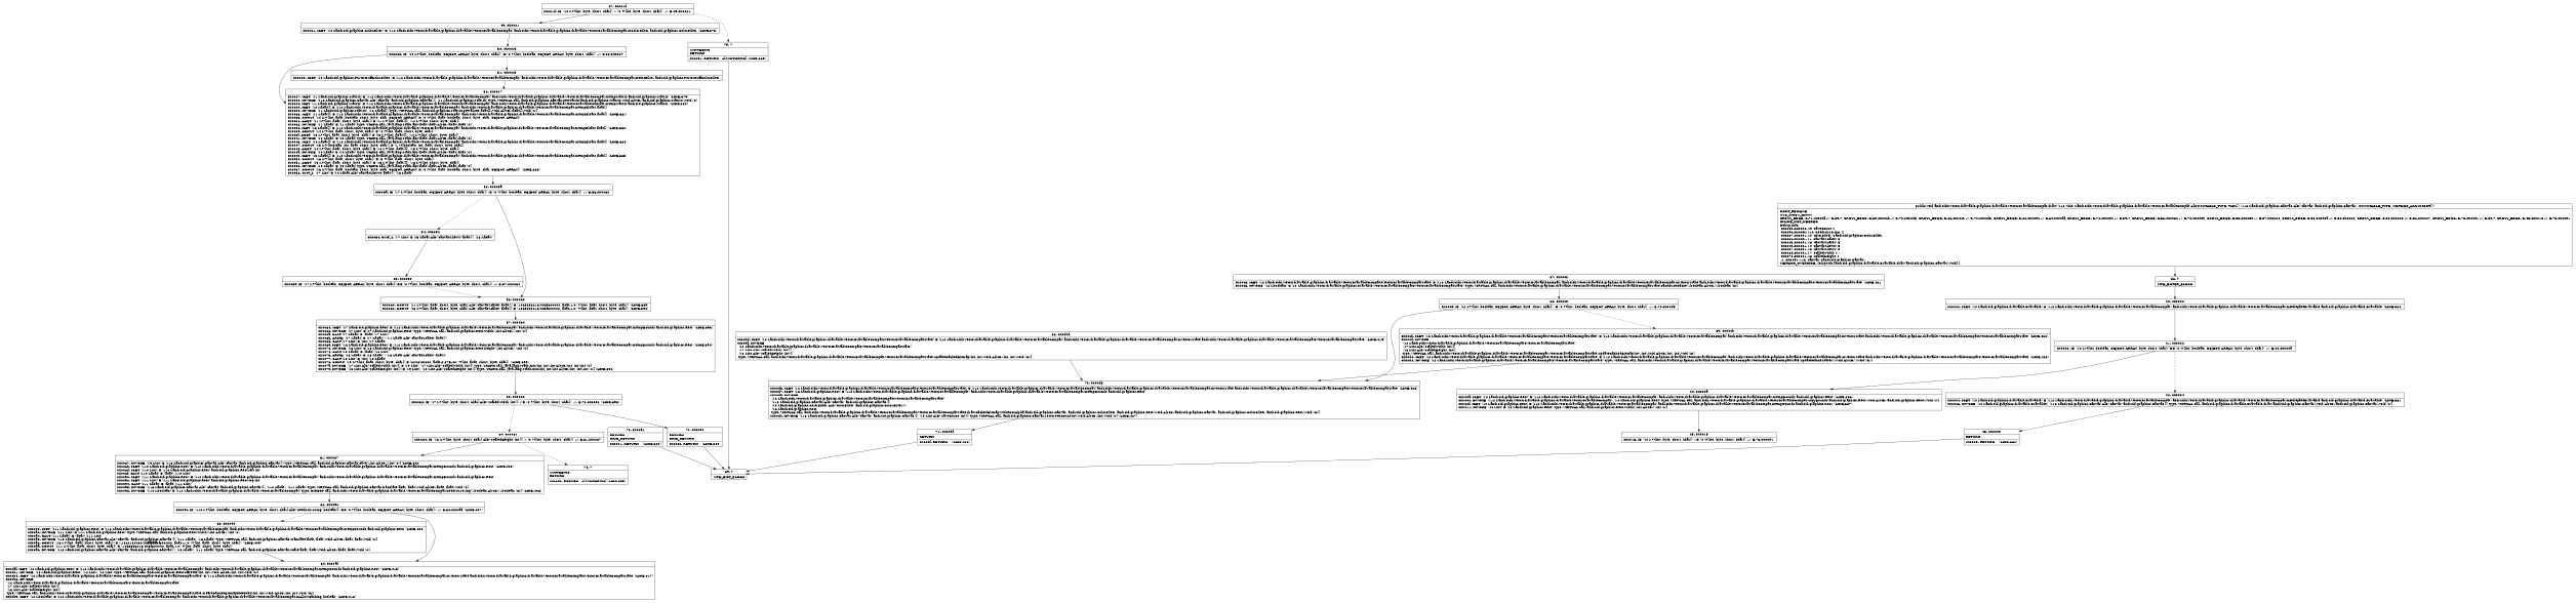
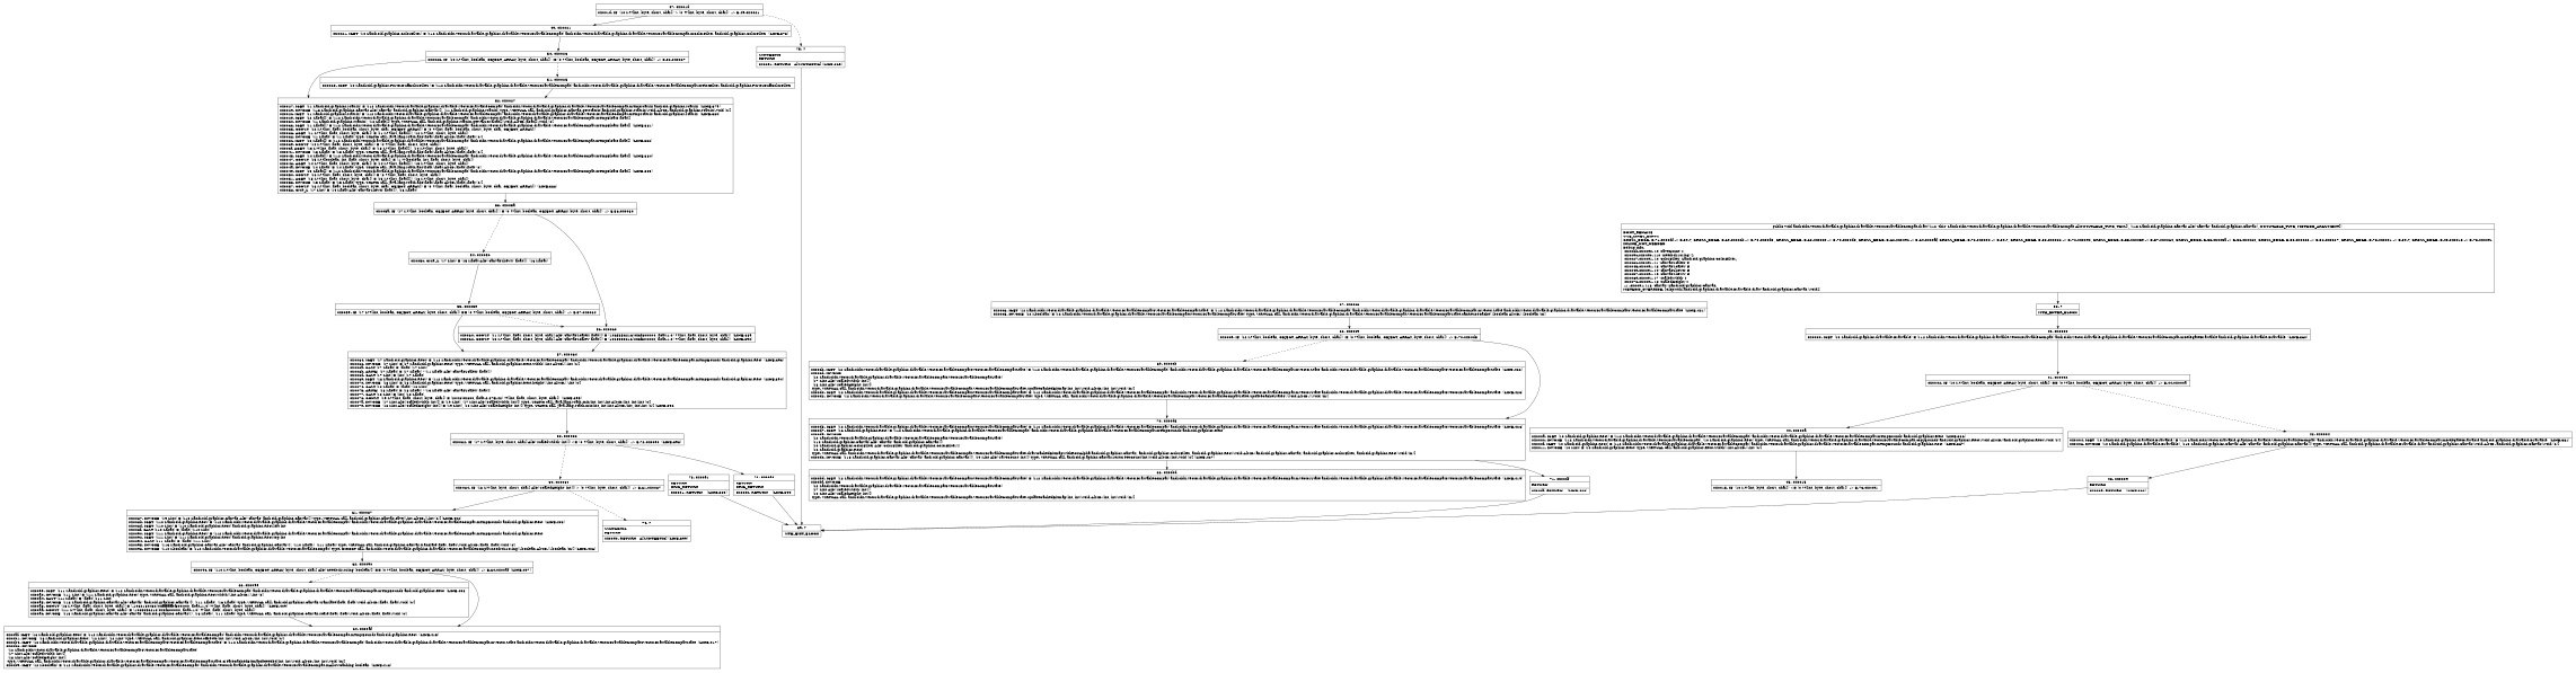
  digraph {
    node [shape=record]
    n1 [label="{38\:\ ?|MTH_ENTER_BLOCK\l}"]
    n2 [label="{40\:\ 0x0000|0x0000: IGET  (r0 I:android.graphics.drawable.Drawable) = (r12 I:androidx.vectordrawable.graphics.drawable.VectorDrawableCompat) androidx.vectordrawable.graphics.drawable.VectorDrawableCompat.mDelegateDrawable android.graphics.drawable.Drawable  (LINE:360)\l}"]
    n3 [label="{41\:\ 0x0002|0x0002: IF  (r0 I:??[int, boolean, OBJECT, ARRAY, byte, short, char]) == (0 ??[int, boolean, OBJECT, ARRAY, byte, short, char])  \-\> B:44:0x000a \l}"]
    n4 [label="{42\:\ 0x0004|0x0004: IGET  (r0 I:android.graphics.drawable.Drawable) = (r12 I:androidx.vectordrawable.graphics.drawable.VectorDrawableCompat) androidx.vectordrawable.graphics.drawable.VectorDrawableCompat.mDelegateDrawable android.graphics.drawable.Drawable  (LINE:361)\l0x0006: INVOKE  (r0 I:android.graphics.drawable.Drawable), (r13 I:android.graphics.Canvas A[D('canvas' android.graphics.Canvas)]) type: VIRTUAL call: android.graphics.drawable.Drawable.draw(android.graphics.Canvas):void A[MD:(android.graphics.Canvas):void (c)]\l}"]
    n5 [label="{44\:\ 0x000a|0x000a: IGET  (r0 I:android.graphics.Rect) = (r12 I:androidx.vectordrawable.graphics.drawable.VectorDrawableCompat) androidx.vectordrawable.graphics.drawable.VectorDrawableCompat.mTmpBounds android.graphics.Rect  (LINE:366)\l0x000c: INVOKE  (r12 I:androidx.vectordrawable.graphics.drawable.VectorDrawableCompat), (r0 I:android.graphics.Rect) type: VIRTUAL call: androidx.vectordrawable.graphics.drawable.VectorDrawableCompat.copyBounds(android.graphics.Rect):void A[MD:(android.graphics.Rect):void (s)]\l0x000f: IGET  (r0 I:android.graphics.Rect) = (r12 I:androidx.vectordrawable.graphics.drawable.VectorDrawableCompat) androidx.vectordrawable.graphics.drawable.VectorDrawableCompat.mTmpBounds android.graphics.Rect  (LINE:367)\l0x0011: INVOKE  (r0 I:int) = (r0 I:android.graphics.Rect) type: VIRTUAL call: android.graphics.Rect.width():int A[MD:():int (c)]\l}"]
    n6 [label="{43\:\ 0x0009|RETURN\l|0x0009: RETURN    (LINE:362)\l}"]
    n7 [label="{45\:\ 0x0015|0x0015: IF  (r0 I:??[int, byte, short, char]) \<= (0 ??[int, byte, short, char])  \-\> B:73:0x00e1 \l}"]
    n8 [label="{39\:\ ?|MTH_EXIT_BLOCK\l}"]
    n9 [label="{73\:\ 0x00e1|RETURN\lORIG_RETURN\l|0x00e1: RETURN    (LINE:369)\l}"]
    n10 [label="{47\:\ 0x001d|0x001d: IF  (r0 I:??[int, byte, short, char]) \> (0 ??[int, byte, short, char])  \-\> B:49:0x0021 \l}"]
    n11 [label="{49\:\ 0x0021|0x0021: IGET  (r0 I:android.graphics.ColorFilter) = (r12 I:androidx.vectordrawable.graphics.drawable.VectorDrawableCompat) androidx.vectordrawable.graphics.drawable.VectorDrawableCompat.mColorFilter android.graphics.ColorFilter  (LINE:373)\l}"]
    n12 [label="{75\:\ ?|SYNTHETIC\lRETURN\l|0x00e1: RETURN   A[SYNTHETIC] (LINE:369)\l}"]
    n13 [label="{50\:\ 0x0023|0x0023: IF  (r0 I:??[int, boolean, OBJECT, ARRAY, byte, short, char]) != (0 ??[int, boolean, OBJECT, ARRAY, byte, short, char])  \-\> B:52:0x0027 \l}"]
    n14 [label="{51\:\ 0x0025|0x0025: IGET  (r0 I:android.graphics.PorterDuffColorFilter) = (r12 I:androidx.vectordrawable.graphics.drawable.VectorDrawableCompat) androidx.vectordrawable.graphics.drawable.VectorDrawableCompat.mTintFilter android.graphics.PorterDuffColorFilter \l}"]
    n15 [label="{52\:\ 0x0027|0x0027: IGET  (r1 I:android.graphics.Matrix) = (r12 I:androidx.vectordrawable.graphics.drawable.VectorDrawableCompat) androidx.vectordrawable.graphics.drawable.VectorDrawableCompat.mTmpMatrix android.graphics.Matrix  (LINE:379)\l0x0029: INVOKE  (r13 I:android.graphics.Canvas A[D('canvas' android.graphics.Canvas)]), (r1 I:android.graphics.Matrix) type: VIRTUAL call: android.graphics.Canvas.getMatrix(android.graphics.Matrix):void A[MD:(android.graphics.Matrix):void (c)]\l0x002c: IGET  (r1 I:android.graphics.Matrix) = (r12 I:androidx.vectordrawable.graphics.drawable.VectorDrawableCompat) androidx.vectordrawable.graphics.drawable.VectorDrawableCompat.mTmpMatrix android.graphics.Matrix  (LINE:380)\l0x002e: IGET  (r2 I:float[]) = (r12 I:androidx.vectordrawable.graphics.drawable.VectorDrawableCompat) androidx.vectordrawable.graphics.drawable.VectorDrawableCompat.mTmpFloats float[] \l0x0030: INVOKE  (r1 I:android.graphics.Matrix), (r2 I:float[]) type: VIRTUAL call: android.graphics.Matrix.getValues(float[]):void A[MD:(float[]):void (c)]\l0x0033: IGET  (r1 I:float[]) = (r12 I:androidx.vectordrawable.graphics.drawable.VectorDrawableCompat) androidx.vectordrawable.graphics.drawable.VectorDrawableCompat.mTmpFloats float[]  (LINE:381)\l0x0035: CONST  (r2 I:??[int, float, boolean, short, byte, char, OBJECT, ARRAY]) = (0 ??[int, float, boolean, short, byte, char, OBJECT, ARRAY]) \l0x0036: AGET  (r1 I:??[int, float, short, byte, char]) = (r1 I:??[int, float][]), (r2 I:??[int, short, byte, char]) \l0x0038: INVOKE  (r1 I:float) = (r1 I:float) type: STATIC call: java.lang.Math.abs(float):float A[MD:(float):float (c)]\l0x003c: IGET  (r3 I:float[]) = (r12 I:androidx.vectordrawable.graphics.drawable.VectorDrawableCompat) androidx.vectordrawable.graphics.drawable.VectorDrawableCompat.mTmpFloats float[]  (LINE:382)\l0x003e: CONST  (r4 I:??[int, float, short, byte, char]) = (4 ??[int, float, short, byte, char]) \l0x003f: AGET  (r3 I:??[int, float, short, byte, char]) = (r3 I:??[int, float][]), (r4 I:??[int, short, byte, char]) \l0x0041: INVOKE  (r3 I:float) = (r3 I:float) type: STATIC call: java.lang.Math.abs(float):float A[MD:(float):float (c)]\l0x0045: IGET  (r4 I:float[]) = (r12 I:androidx.vectordrawable.graphics.drawable.VectorDrawableCompat) androidx.vectordrawable.graphics.drawable.VectorDrawableCompat.mTmpFloats float[]  (LINE:384)\l0x0047: CONST  (r5 I:??[boolean, int, float, short, byte, char]) = (1 ??[boolean, int, float, short, byte, char]) \l0x0048: AGET  (r4 I:??[int, float, short, byte, char]) = (r4 I:??[int, float][]), (r5 I:??[int, short, byte, char]) \l0x004a: INVOKE  (r4 I:float) = (r4 I:float) type: STATIC call: java.lang.Math.abs(float):float A[MD:(float):float (c)]\l0x004e: IGET  (r5 I:float[]) = (r12 I:androidx.vectordrawable.graphics.drawable.VectorDrawableCompat) androidx.vectordrawable.graphics.drawable.VectorDrawableCompat.mTmpFloats float[]  (LINE:385)\l0x0050: CONST  (r6 I:??[int, float, short, byte, char]) = (3 ??[int, float, short, byte, char]) \l0x0051: AGET  (r5 I:??[int, float, short, byte, char]) = (r5 I:??[int, float][]), (r6 I:??[int, short, byte, char]) \l0x0053: INVOKE  (r5 I:float) = (r5 I:float) type: STATIC call: java.lang.Math.abs(float):float A[MD:(float):float (c)]\l0x0057: CONST  (r6 I:??[int, float, boolean, short, byte, char, OBJECT, ARRAY]) = (0 ??[int, float, boolean, short, byte, char, OBJECT, ARRAY])  (LINE:388)\l0x0058: CMP_L  (r7 I:int) = (r4 I:float A[D('canvasSkewX' float)]), (r6 I:float) \l}"]
    n16 [label="{53\:\ 0x005a|0x005a: IF  (r7 I:??[int, boolean, OBJECT, ARRAY, byte, short, char]) != (0 ??[int, boolean, OBJECT, ARRAY, byte, short, char])  \-\> B:56:0x0060 \l}"]
    n17 [label="{54\:\ 0x005c|0x005c: CMP_L  (r7 I:int) = (r5 I:float A[D('canvasSkewY' float)]), (r6 I:float) \l}"]
    n18 [label="{56\:\ 0x0060|0x0060: CONST  (r1 I:??[int, float, short, byte, char] A[D('canvasScaleX' float)]) = (1065353216(0x3f800000, float:1.0) ??[int, float, short, byte, char])  (LINE:389)\l0x0062: CONST  (r3 I:??[int, float, short, byte, char] A[D('canvasScaleY' float)]) = (1065353216(0x3f800000, float:1.0) ??[int, float, short, byte, char])  (LINE:390)\l}"]
    n19 [label="{55\:\ 0x005e|0x005e: IF  (r7 I:??[int, boolean, OBJECT, ARRAY, byte, short, char]) == (0 ??[int, boolean, OBJECT, ARRAY, byte, short, char])  \-\> B:57:0x0064 \l}"]
    n20 [label="{57\:\ 0x0064|0x0064: IGET  (r7 I:android.graphics.Rect) = (r12 I:androidx.vectordrawable.graphics.drawable.VectorDrawableCompat) androidx.vectordrawable.graphics.drawable.VectorDrawableCompat.mTmpBounds android.graphics.Rect  (LINE:393)\l0x0066: INVOKE  (r7 I:int) = (r7 I:android.graphics.Rect) type: VIRTUAL call: android.graphics.Rect.width():int A[MD:():int (c)]\l0x006a: CAST (r7 I:float) = (float) (r7 I:int) \l0x006b: ARITH  (r7 I:float) = (r7 I:float) * (r1 I:float A[D('canvasScaleX' float)]) \l0x006d: CAST (r7 I:int) = (int) (r7 I:float) \l0x006e: IGET  (r8 I:android.graphics.Rect) = (r12 I:androidx.vectordrawable.graphics.drawable.VectorDrawableCompat) androidx.vectordrawable.graphics.drawable.VectorDrawableCompat.mTmpBounds android.graphics.Rect  (LINE:394)\l0x0070: INVOKE  (r8 I:int) = (r8 I:android.graphics.Rect) type: VIRTUAL call: android.graphics.Rect.height():int A[MD:():int (c)]\l0x0074: CAST (r8 I:float) = (float) (r8 I:int) \l0x0075: ARITH  (r8 I:float) = (r8 I:float) * (r3 I:float A[D('canvasScaleY' float)]) \l0x0077: CAST (r8 I:int) = (int) (r8 I:float) \l0x0078: CONST  (r9 I:??[int, float, short, byte, char]) = (2048(0x800, float:2.87E\-42) ??[int, float, short, byte, char])  (LINE:395)\l0x007a: INVOKE  (r7 I:int A[D('scaledWidth' int)]) = (r9 I:int), (r7 I:int A[D('scaledWidth' int)]) type: STATIC call: java.lang.Math.min(int, int):int A[MD:(int, int):int (c)]\l0x007e: INVOKE  (r8 I:int A[D('scaledHeight' int)]) = (r9 I:int), (r8 I:int A[D('scaledHeight' int)]) type: STATIC call: java.lang.Math.min(int, int):int A[MD:(int, int):int (c)] (LINE:396)\l}"]
    n21 [label="{58\:\ 0x0082|0x0082: IF  (r7 I:??[int, byte, short, char] A[D('scaledWidth' int)]) \<= (0 ??[int, byte, short, char])  \-\> B:72:0x00e0  (LINE:398)\l}"]
    n22 [label="{59\:\ 0x0084|0x0084: IF  (r8 I:??[int, byte, short, char] A[D('scaledHeight' int)]) \> (0 ??[int, byte, short, char])  \-\> B:61:0x0087 \l}"]
    n23 [label="{72\:\ 0x00e0|RETURN\lORIG_RETURN\l|0x00e0: RETURN    (LINE:399)\l}"]
    n24 [label="{61\:\ 0x0087|0x0087: INVOKE  (r9 I:int) = (r13 I:android.graphics.Canvas A[D('canvas' android.graphics.Canvas)]) type: VIRTUAL call: android.graphics.Canvas.save():int A[MD:():int (c)] (LINE:402)\l0x008b: IGET  (r10 I:android.graphics.Rect) = (r12 I:androidx.vectordrawable.graphics.drawable.VectorDrawableCompat) androidx.vectordrawable.graphics.drawable.VectorDrawableCompat.mTmpBounds android.graphics.Rect  (LINE:403)\l0x008d: IGET  (r10 I:int) = (r10 I:android.graphics.Rect) android.graphics.Rect.left int \l0x008f: CAST (r10 I:float) = (float) (r10 I:int) \l0x0090: IGET  (r11 I:android.graphics.Rect) = (r12 I:androidx.vectordrawable.graphics.drawable.VectorDrawableCompat) androidx.vectordrawable.graphics.drawable.VectorDrawableCompat.mTmpBounds android.graphics.Rect \l0x0092: IGET  (r11 I:int) = (r11 I:android.graphics.Rect) android.graphics.Rect.top int \l0x0094: CAST (r11 I:float) = (float) (r11 I:int) \l0x0095: INVOKE  (r13 I:android.graphics.Canvas A[D('canvas' android.graphics.Canvas)]), (r10 I:float), (r11 I:float) type: VIRTUAL call: android.graphics.Canvas.translate(float, float):void A[MD:(float, float):void (c)]\l0x0098: INVOKE  (r10 I:boolean) = (r12 I:androidx.vectordrawable.graphics.drawable.VectorDrawableCompat) type: DIRECT call: androidx.vectordrawable.graphics.drawable.VectorDrawableCompat.needMirroring():boolean A[MD:():boolean (m)] (LINE:406)\l}"]
    n25 [label="{74\:\ ?|SYNTHETIC\lRETURN\l|0x00e0: RETURN   A[SYNTHETIC] (LINE:399)\l}"]
    n26 [label="{62\:\ 0x009c|0x009c: IF  (r10 I:??[int, boolean, OBJECT, ARRAY, byte, short, char] A[D('needMirroring' boolean)]) == (0 ??[int, boolean, OBJECT, ARRAY, byte, short, char])  \-\> B:64:0x00af  (LINE:407)\l}"]
    n27 [label="{63\:\ 0x009e|0x009e: IGET  (r11 I:android.graphics.Rect) = (r12 I:androidx.vectordrawable.graphics.drawable.VectorDrawableCompat) androidx.vectordrawable.graphics.drawable.VectorDrawableCompat.mTmpBounds android.graphics.Rect  (LINE:408)\l0x00a0: INVOKE  (r11 I:int) = (r11 I:android.graphics.Rect) type: VIRTUAL call: android.graphics.Rect.width():int A[MD:():int (c)]\l0x00a4: CAST (r11 I:float) = (float) (r11 I:int) \l0x00a5: INVOKE  (r13 I:android.graphics.Canvas A[D('canvas' android.graphics.Canvas)]), (r11 I:float), (r6 I:float) type: VIRTUAL call: android.graphics.Canvas.translate(float, float):void A[MD:(float, float):void (c)]\l0x00a8: CONST  (r6 I:??[int, float, short, byte, char]) = (\-1082130432(0xffffffffbf800000, float:\-1.0) ??[int, float, short, byte, char])  (LINE:409)\l0x00aa: CONST  (r11 I:??[int, float, short, byte, char]) = (1065353216(0x3f800000, float:1.0) ??[int, float, short, byte, char]) \l0x00ac: INVOKE  (r13 I:android.graphics.Canvas A[D('canvas' android.graphics.Canvas)]), (r6 I:float), (r11 I:float) type: VIRTUAL call: android.graphics.Canvas.scale(float, float):void A[MD:(float, float):void (c)]\l}"]
    n28 [label="{64\:\ 0x00af|0x00af: IGET  (r6 I:android.graphics.Rect) = (r12 I:androidx.vectordrawable.graphics.drawable.VectorDrawableCompat) androidx.vectordrawable.graphics.drawable.VectorDrawableCompat.mTmpBounds android.graphics.Rect  (LINE:415)\l0x00b1: INVOKE  (r6 I:android.graphics.Rect), (r2 I:int), (r2 I:int) type: VIRTUAL call: android.graphics.Rect.offsetTo(int, int):void A[MD:(int, int):void (c)]\l0x00b4: IGET  (r2 I:androidx.vectordrawable.graphics.drawable.VectorDrawableCompat$VectorDrawableCompatState) = (r12 I:androidx.vectordrawable.graphics.drawable.VectorDrawableCompat) androidx.vectordrawable.graphics.drawable.VectorDrawableCompat.mVectorState androidx.vectordrawable.graphics.drawable.VectorDrawableCompat$VectorDrawableCompatState  (LINE:417)\l0x00b6: INVOKE  \l  (r2 I:androidx.vectordrawable.graphics.drawable.VectorDrawableCompat$VectorDrawableCompatState)\l  (r7 I:int A[D('scaledWidth' int)])\l  (r8 I:int A[D('scaledHeight' int)])\l type: VIRTUAL call: androidx.vectordrawable.graphics.drawable.VectorDrawableCompat.VectorDrawableCompatState.createCachedBitmapIfNeeded(int, int):void A[MD:(int, int):void (m)]\l0x00b9: IGET  (r2 I:boolean) = (r12 I:androidx.vectordrawable.graphics.drawable.VectorDrawableCompat) androidx.vectordrawable.graphics.drawable.VectorDrawableCompat.mAllowCaching boolean  (LINE:418)\l}"]
    n29 [label="{66\:\ 0x00bd|0x00bd: IGET  (r2 I:androidx.vectordrawable.graphics.drawable.VectorDrawableCompat$VectorDrawableCompatState) = (r12 I:androidx.vectordrawable.graphics.drawable.VectorDrawableCompat) androidx.vectordrawable.graphics.drawable.VectorDrawableCompat.mVectorState androidx.vectordrawable.graphics.drawable.VectorDrawableCompat$VectorDrawableCompatState  (LINE:419)\l0x00bf: INVOKE  \l  (r2 I:androidx.vectordrawable.graphics.drawable.VectorDrawableCompat$VectorDrawableCompatState)\l  (r7 I:int A[D('scaledWidth' int)])\l  (r8 I:int A[D('scaledHeight' int)])\l type: VIRTUAL call: androidx.vectordrawable.graphics.drawable.VectorDrawableCompat.VectorDrawableCompatState.updateCachedBitmap(int, int):void A[MD:(int, int):void (m)]\l}"]
    n30 [label="{70\:\ 0x00d5|0x00d5: IGET  (r2 I:androidx.vectordrawable.graphics.drawable.VectorDrawableCompat$VectorDrawableCompatState) = (r12 I:androidx.vectordrawable.graphics.drawable.VectorDrawableCompat) androidx.vectordrawable.graphics.drawable.VectorDrawableCompat.mVectorState androidx.vectordrawable.graphics.drawable.VectorDrawableCompat$VectorDrawableCompatState  (LINE:426)\l0x00d7: IGET  (r6 I:android.graphics.Rect) = (r12 I:androidx.vectordrawable.graphics.drawable.VectorDrawableCompat) androidx.vectordrawable.graphics.drawable.VectorDrawableCompat.mTmpBounds android.graphics.Rect \l0x00d9: INVOKE  \l  (r2 I:androidx.vectordrawable.graphics.drawable.VectorDrawableCompat$VectorDrawableCompatState)\l  (r13 I:android.graphics.Canvas A[D('canvas' android.graphics.Canvas)])\l  (r0 I:android.graphics.ColorFilter A[D('colorFilter' android.graphics.ColorFilter)])\l  (r6 I:android.graphics.Rect)\l type: VIRTUAL call: androidx.vectordrawable.graphics.drawable.VectorDrawableCompat.VectorDrawableCompatState.drawCachedBitmapWithRootAlpha(android.graphics.Canvas, android.graphics.ColorFilter, android.graphics.Rect):void A[MD:(android.graphics.Canvas, android.graphics.ColorFilter, android.graphics.Rect):void (m)]\l0x00dc: INVOKE  (r13 I:android.graphics.Canvas A[D('canvas' android.graphics.Canvas)]), (r9 I:int A[D('saveCount' int)]) type: VIRTUAL call: android.graphics.Canvas.restoreToCount(int):void A[MD:(int):void (c)] (LINE:427)\l}"]
    n31 [label="{67\:\ 0x00c3|0x00c3: IGET  (r2 I:androidx.vectordrawable.graphics.drawable.VectorDrawableCompat$VectorDrawableCompatState) = (r12 I:androidx.vectordrawable.graphics.drawable.VectorDrawableCompat) androidx.vectordrawable.graphics.drawable.VectorDrawableCompat.mVectorState androidx.vectordrawable.graphics.drawable.VectorDrawableCompat$VectorDrawableCompatState  (LINE:421)\l0x00c5: INVOKE  (r2 I:boolean) = (r2 I:androidx.vectordrawable.graphics.drawable.VectorDrawableCompat$VectorDrawableCompatState) type: VIRTUAL call: androidx.vectordrawable.graphics.drawable.VectorDrawableCompat.VectorDrawableCompatState.canReuseCache():boolean A[MD:():boolean (m)]\l}"]
    n32 [label="{68\:\ 0x00c9|0x00c9: IF  (r2 I:??[int, boolean, OBJECT, ARRAY, byte, short, char]) != (0 ??[int, boolean, OBJECT, ARRAY, byte, short, char])  \-\> B:70:0x00d5 \l}"]
    n33 [label="{71\:\ 0x00df|RETURN\l|0x00df: RETURN    (LINE:428)\l}"]
    n34 [label="{69\:\ 0x00cb|0x00cb: IGET  (r2 I:androidx.vectordrawable.graphics.drawable.VectorDrawableCompat$VectorDrawableCompatState) = (r12 I:androidx.vectordrawable.graphics.drawable.VectorDrawableCompat) androidx.vectordrawable.graphics.drawable.VectorDrawableCompat.mVectorState androidx.vectordrawable.graphics.drawable.VectorDrawableCompat$VectorDrawableCompatState  (LINE:422)\l0x00cd: INVOKE  \l  (r2 I:androidx.vectordrawable.graphics.drawable.VectorDrawableCompat$VectorDrawableCompatState)\l  (r7 I:int A[D('scaledWidth' int)])\l  (r8 I:int A[D('scaledHeight' int)])\l type: VIRTUAL call: androidx.vectordrawable.graphics.drawable.VectorDrawableCompat.VectorDrawableCompatState.updateCachedBitmap(int, int):void A[MD:(int, int):void (m)]\l0x00d0: IGET  (r2 I:androidx.vectordrawable.graphics.drawable.VectorDrawableCompat$VectorDrawableCompatState) = (r12 I:androidx.vectordrawable.graphics.drawable.VectorDrawableCompat) androidx.vectordrawable.graphics.drawable.VectorDrawableCompat.mVectorState androidx.vectordrawable.graphics.drawable.VectorDrawableCompat$VectorDrawableCompatState  (LINE:423)\l0x00d2: INVOKE  (r2 I:androidx.vectordrawable.graphics.drawable.VectorDrawableCompat$VectorDrawableCompatState) type: VIRTUAL call: androidx.vectordrawable.graphics.drawable.VectorDrawableCompat.VectorDrawableCompatState.updateCacheStates():void A[MD:():void (m)]\l}"]
    n35 [label="{public void androidx.vectordrawable.graphics.drawable.VectorDrawableCompat.draw((r12 'this' I:androidx.vectordrawable.graphics.drawable.VectorDrawableCompat A[IMMUTABLE_TYPE, THIS]), (r13 I:android.graphics.Canvas A[D('canvas' android.graphics.Canvas), IMMUTABLE_TYPE, METHOD_ARGUMENT]))  | DONT_RENAME\lUSE_LINES_HINTS\lCROSS_EDGE: B:71:0x00df \-\> B:39:?, CROSS_EDGE: B:69:0x00cb \-\> B:70:0x00d5, CROSS_EDGE: B:68:0x00c9 \-\> B:70:0x00d5, CROSS_EDGE: B:62:0x009c \-\> B:64:0x00af, CROSS_EDGE: B:72:0x00e0 \-\> B:39:?, CROSS_EDGE: B:58:0x0082 \-\> B:72:0x00e0, CROSS_EDGE: B:55:0x005e \-\> B:57:0x0064, CROSS_EDGE: B:53:0x005a \-\> B:56:0x0060, CROSS_EDGE: B:50:0x0023 \-\> B:52:0x0027, CROSS_EDGE: B:73:0x00e1 \-\> B:39:?, CROSS_EDGE: B:45:0x0015 \-\> B:73:0x00e1\lINLINE_NOT_NEEDED\lDebug Info:\l  0x008b\-0x00e0: r9 'saveCount' I\l  0x009c\-0x00e0: r10 'needMirroring' Z\l  0x0027\-0x00e1: r0 'colorFilter' Landroid\/graphics\/ColorFilter;\l  0x003c\-0x00e1: r1 'canvasScaleX' F\l  0x0045\-0x00e1: r3 'canvasScaleY' F\l  0x004e\-0x00e1: r4 'canvasSkewX' F\l  0x0057\-0x00e1: r5 'canvasSkewY' F\l  0x006e\-0x00e1: r7 'scaledWidth' I\l  0x0078\-0x00e1: r8 'scaledHeight' I\l  \-1 \-0x00e1: r13 'canvas' Landroid\/graphics\/Canvas;\lMETHOD_OVERRIDE: [ClspMth\{android.graphics.drawable.Drawable.draw(android.graphics.Canvas):void\}]\l}"]
    n1 -> n2
    n2 -> n3
    n3 -> n4 [style=dashed]
    n3 -> n5
    n4 -> n6
    n5 -> n7
    n6 -> n8
    n9 -> n8
    n10 -> n11
    n10 -> n12 [style=dashed]
    n11 -> n13
    n12 -> n8
    n13 -> n14 [style=dashed]
    n13 -> n15
    n14 -> n15
    n15 -> n16
    n16 -> n17 [style=dashed]
    n16 -> n18
    n17 -> n19
    n18 -> n20
    n19 -> n18 [style=dashed]
+   n19 -> n20
    n20 -> n21
    n21 -> n22 [style=dashed]
    n21 -> n23
    n22 -> n24
    n22 -> n25 [style=dashed]
    n23 -> n8
    n24 -> n26
    n26 -> n27 [style=dashed]
    n26 -> n28
    n27 -> n28
-   n29 -> n30
+   n30 -> n29
    n30 -> n33
    n31 -> n32
    n32 -> n30
    n32 -> n34 [style=dashed]
    n33 -> n8
    n34 -> n30
    n35 -> n1
  }
